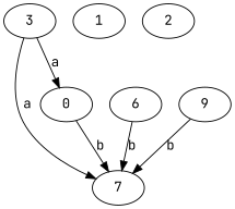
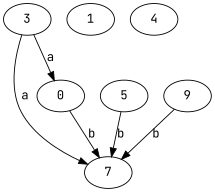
  strict digraph {
    fontname="JetBrains Mono"
    node [fontname="JetBrains Mono"]
    edge [fontname="JetBrains Mono"]
    3
    7
    0
-   5 [label=6]
+   5
    n5 [label=9]
    1
-   2
+   2 [label=4]
    3 -> 7 [label=a]
    3 -> 0 [label=a]
    0 -> 7 [label=b]
    5 -> 7 [label=b]
    n5 -> 7 [label=b]
  }
